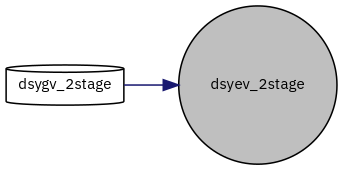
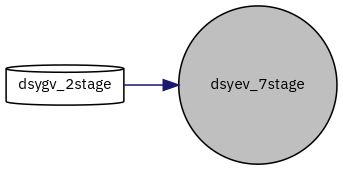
  digraph {
    rankdir=RL
    fontname="IBM Plex Sans"
    node [color=black fontname="IBM Plex Sans" fontsize=10 style=filled]
-   n1 [fillcolor=grey75 fontcolor=black height=0.2 label=dsyev_2stage shape=circle width=0.4]
+   n1 [fillcolor=grey75 fontcolor=black height=0.2 label=dsyev_7stage shape=circle width=0.4]
    n2 [fillcolor=white height=0.2 label=dsygv_2stage shape=cylinder width=0.4]
    n1 -> n2 [color=midnightblue dir=back fontname="IBM Plex Sans" fontsize=10 labelfontname=Helvetica labelfontsize=10 style=solid]
  }
